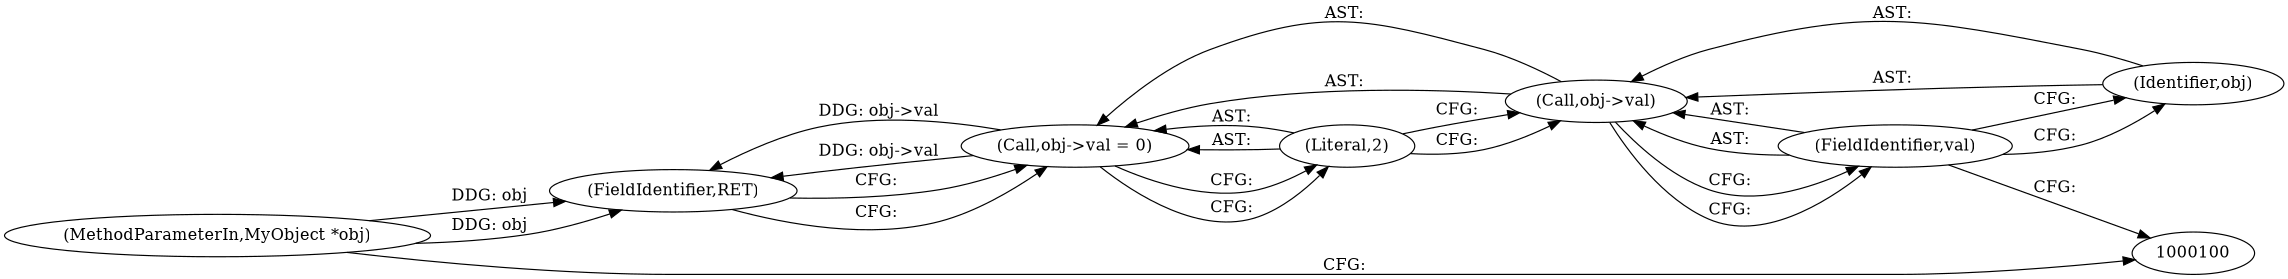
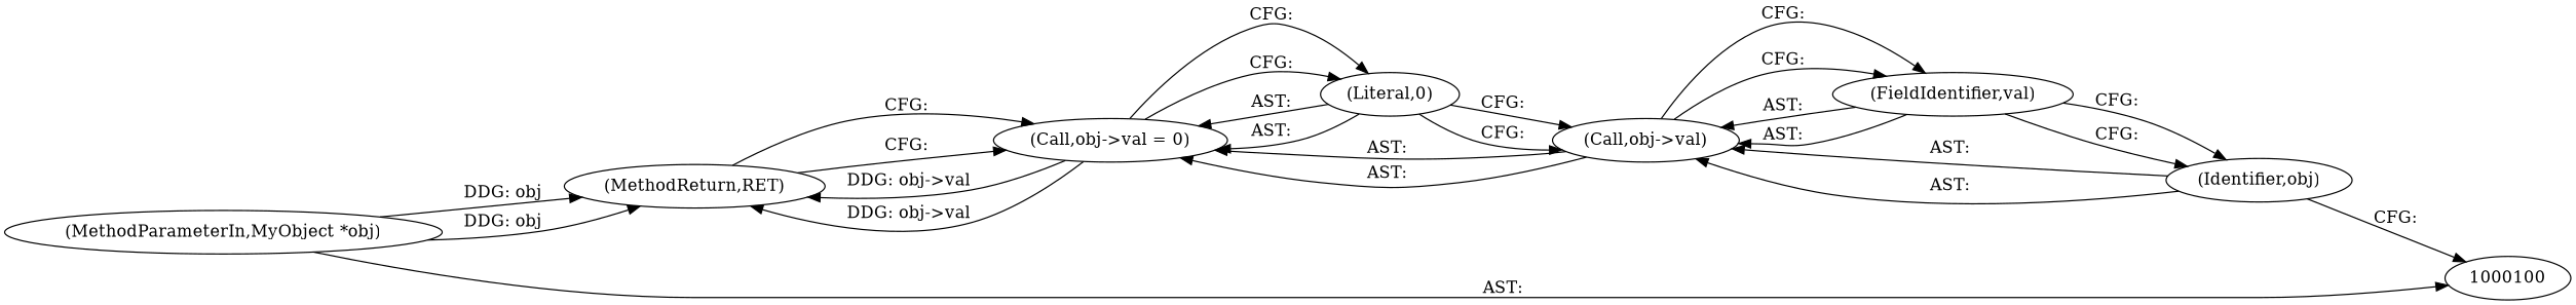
  digraph {
    rankdir=LR
-   n1 [label="(FieldIdentifier,RET)"]
+   n1 [label="(MethodReturn,RET)"]
    n2 [label="(Call,obj->val = 0)"]
-   n3 [label="(Literal,2)"]
+   n3 [label="(Literal,0)"]
    n4 [label="(MethodParameterIn,MyObject *obj)"]
    1000100
    n6 [label="(Call,obj->val)"]
    n7 [label="(FieldIdentifier,val)"]
    n8 [label="(Identifier,obj)"]
    n1 -> n2 [label="CFG: "]
    n1 -> n2 [label="CFG: "]
    n2 -> n1 [label="DDG: obj->val"]
    n2 -> n1 [label="DDG: obj->val"]
    n2 -> n3 [label="CFG: "]
    n2 -> n3 [label="CFG: "]
    n3 -> n2 [label="AST: "]
    n3 -> n2 [label="AST: "]
    n3 -> n6 [label="CFG: "]
    n3 -> n6 [label="CFG: "]
    n4 -> n1 [label="DDG: obj"]
    n4 -> n1 [label="DDG: obj"]
-   n4 -> 1000100 [label="CFG: "]
+   n4 -> 1000100 [label="AST: "]
    n6 -> n2 [label="AST: "]
    n6 -> n2 [label="AST: "]
    n6 -> n7 [label="CFG: "]
    n6 -> n7 [label="CFG: "]
    n7 -> n6 [label="AST: "]
    n7 -> n6 [label="AST: "]
    n7 -> n8 [label="CFG: "]
    n7 -> n8 [label="CFG: "]
-   n7 -> 1000100 [label="CFG: "]
+   n8 -> 1000100 [label="CFG: "]
    n8 -> n6 [label="AST: "]
    n8 -> n6 [label="AST: "]
  }
